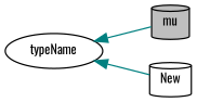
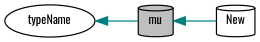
  digraph {
    fontname=Oswald
    rankdir=LR
    node [color=black fontname=Oswald fontsize=10 shape=cylinder]
    edge [color=teal dir=back fontname=Oswald fontsize=10 labelfontname=FreeSans labelfontsize=10 style=solid]
    n1 [fillcolor=grey75 fontcolor=black height=0.2 label=mu style=filled width=0.4]
    n2 [height=0.2 label=New width=0.4]
    n3 [height=0.2 label=typeName shape=ellipse width=0.4]
-   n3 -> n2
+   n1 -> n2
    n3 -> n1
  }
